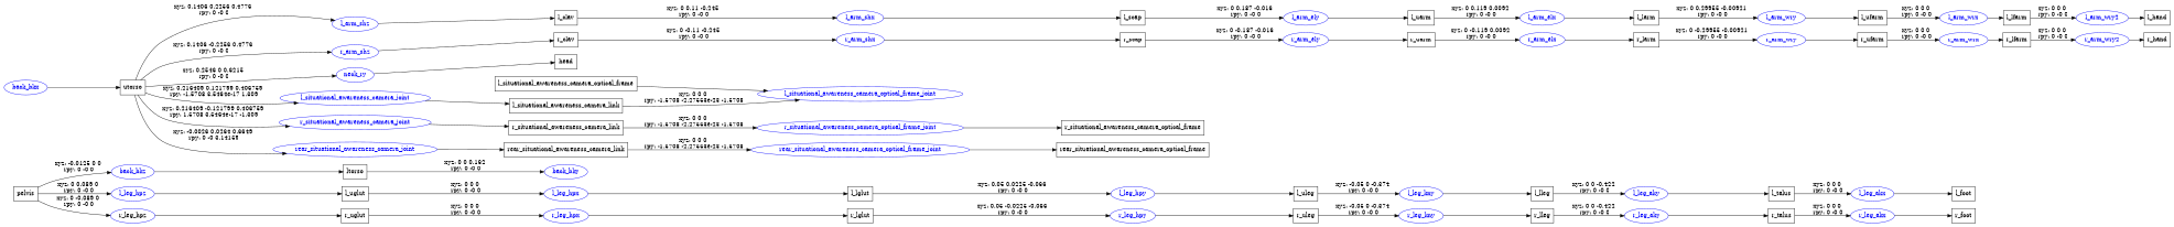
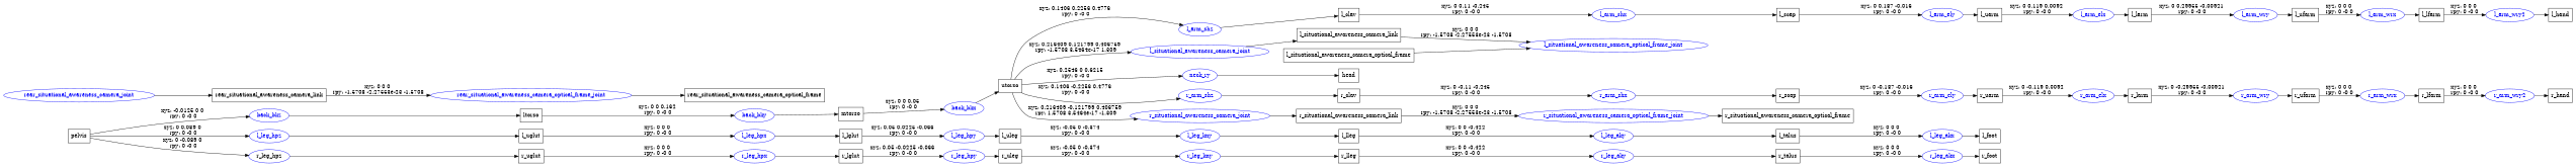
  digraph {
    rankdir=LR
    node [shape=box]
    n1 [label=pelvis]
    back_bkz [color=blue fontcolor=blue shape=ellipse]
    l_leg_hpz [color=blue fontcolor=blue shape=ellipse]
    r_leg_hpz [color=blue fontcolor=black shape=ellipse]
    n5 [label=ltorso]
    n6 [label=l_uglut]
    n7 [label=r_uglut]
    back_bky [color=blue fontcolor=blue shape=ellipse]
+   n9 [label=mtorso]
    back_bkx [color=blue fontcolor=blue shape=ellipse]
    n11 [label=utorso]
    l_arm_shz [color=blue fontcolor=blue shape=ellipse]
    l_situational_awareness_camera_joint [color=blue fontcolor=blue shape=ellipse]
    neck_ry [color=blue fontcolor=blue shape=ellipse]
    r_arm_shz [color=blue fontcolor=blue shape=ellipse]
    r_situational_awareness_camera_joint [color=blue fontcolor=blue shape=ellipse]
    rear_situational_awareness_camera_joint [color=blue fontcolor=blue shape=ellipse]
    n18 [label=l_clav]
    n19 [label=l_situational_awareness_camera_link]
    n20 [label=head]
    n21 [label=r_clav]
    n22 [label=r_situational_awareness_camera_link]
    n23 [label=rear_situational_awareness_camera_link]
    l_arm_shx [color=blue fontcolor=blue shape=ellipse]
    n25 [label=l_scap]
    l_arm_ely [color=blue fontcolor=blue shape=ellipse]
    n27 [label=l_uarm]
    l_arm_elx [color=blue fontcolor=blue shape=ellipse]
    n29 [label=l_larm]
    l_arm_wry [color=blue fontcolor=blue shape=ellipse]
    n31 [label=l_ufarm]
    l_arm_wrx [color=blue fontcolor=blue shape=ellipse]
    n33 [label=l_lfarm]
    l_arm_wry2 [color=blue fontcolor=blue shape=ellipse]
    n35 [label=l_hand]
    l_situational_awareness_camera_optical_frame_joint [color=blue fontcolor=blue shape=ellipse]
    n37 [label=l_situational_awareness_camera_optical_frame]
    r_arm_shx [color=blue fontcolor=blue shape=ellipse]
    n39 [label=r_scap]
    r_arm_ely [color=blue fontcolor=blue shape=ellipse]
    n41 [label=r_uarm]
    r_arm_elx [color=blue fontcolor=blue shape=ellipse]
    n43 [label=r_larm]
    r_arm_wry [color=blue fontcolor=blue shape=ellipse]
    n45 [label=r_ufarm]
    r_arm_wrx [color=blue fontcolor=blue shape=ellipse]
    n47 [label=r_lfarm]
    r_arm_wry2 [color=blue fontcolor=blue shape=ellipse]
    n49 [label=r_hand]
    r_situational_awareness_camera_optical_frame_joint [color=blue fontcolor=blue shape=ellipse]
    n51 [label=r_situational_awareness_camera_optical_frame]
    rear_situational_awareness_camera_optical_frame_joint [color=blue fontcolor=blue shape=ellipse]
    n53 [label=rear_situational_awareness_camera_optical_frame]
    l_leg_hpx [color=blue fontcolor=blue shape=ellipse]
    n55 [label=l_lglut]
    l_leg_hpy [color=blue fontcolor=blue shape=ellipse]
    n57 [label=l_uleg]
    l_leg_kny [color=blue fontcolor=blue shape=ellipse]
    n59 [label=l_lleg]
    l_leg_aky [color=blue fontcolor=blue shape=ellipse]
    n61 [label=l_talus]
    l_leg_akx [color=blue fontcolor=blue shape=ellipse]
    n63 [label=l_foot]
    r_leg_hpx [color=blue fontcolor=blue shape=ellipse]
    n65 [label=r_lglut]
    r_leg_hpy [color=blue fontcolor=blue shape=ellipse]
    n67 [label=r_uleg]
    r_leg_kny [color=blue fontcolor=blue shape=ellipse]
    n69 [label=r_lleg]
    r_leg_aky [color=blue fontcolor=blue shape=ellipse]
    n71 [label=r_talus]
    r_leg_akx [color=blue fontcolor=blue shape=ellipse]
    n73 [label=r_foot]
    n1 -> back_bkz [label="xyz: -0.0125 0 0 \nrpy: 0 -0 0"]
    n1 -> l_leg_hpz [label="xyz: 0 0.089 0 \nrpy: 0 -0 0"]
    n1 -> r_leg_hpz [label="xyz: 0 -0.089 0 \nrpy: 0 -0 0"]
    back_bkz -> n5
    l_leg_hpz -> n6
    r_leg_hpz -> n7
    n5 -> back_bky [label="xyz: 0 0 0.162 \nrpy: 0 -0 0"]
    n6 -> l_leg_hpx [label="xyz: 0 0 0 \nrpy: 0 -0 0"]
    n7 -> r_leg_hpx [label="xyz: 0 0 0 \nrpy: 0 -0 0"]
+   back_bky -> n9
+   n9 -> back_bkx [label="xyz: 0 0 0.05 \nrpy: 0 -0 0"]
    back_bkx -> n11
    n11 -> l_arm_shz [label="xyz: 0.1406 0.2256 0.4776 \nrpy: 0 -0 0"]
    n11 -> l_situational_awareness_camera_joint [label="xyz: 0.216409 0.121799 0.406759 \nrpy: -1.5708 3.5464e-17 1.309"]
    n11 -> neck_ry [label="xyz: 0.2546 0 0.6215 \nrpy: 0 -0 0"]
    n11 -> r_arm_shz [label="xyz: 0.1406 -0.2256 0.4776 \nrpy: 0 -0 0"]
    n11 -> r_situational_awareness_camera_joint [label="xyz: 0.216409 -0.121799 0.406759 \nrpy: 1.5708 3.5464e-17 -1.309"]
-   n11 -> rear_situational_awareness_camera_joint [label="xyz: -0.0026 0.0264 0.6649 \nrpy: 0 -0 3.14159"]
    l_arm_shz -> n18
    l_situational_awareness_camera_joint -> n19
    neck_ry -> n20
    r_arm_shz -> n21
    r_situational_awareness_camera_joint -> n22
    rear_situational_awareness_camera_joint -> n23
    n18 -> l_arm_shx [label="xyz: 0 0.11 -0.245 \nrpy: 0 -0 0"]
    n19 -> l_situational_awareness_camera_optical_frame_joint [label="xyz: 0 0 0 \nrpy: -1.5708 -2.27553e-23 -1.5708"]
    n21 -> r_arm_shx [label="xyz: 0 -0.11 -0.245 \nrpy: 0 -0 0"]
    n22 -> r_situational_awareness_camera_optical_frame_joint [label="xyz: 0 0 0 \nrpy: -1.5708 -2.27553e-23 -1.5708"]
    n23 -> rear_situational_awareness_camera_optical_frame_joint [label="xyz: 0 0 0 \nrpy: -1.5708 -2.27553e-23 -1.5708"]
    l_arm_shx -> n25
    n25 -> l_arm_ely [label="xyz: 0 0.187 -0.016 \nrpy: 0 -0 0"]
    l_arm_ely -> n27
    n27 -> l_arm_elx [label="xyz: 0 0.119 0.0092 \nrpy: 0 -0 0"]
    l_arm_elx -> n29
    n29 -> l_arm_wry [label="xyz: 0 0.29955 -0.00921 \nrpy: 0 -0 0"]
    l_arm_wry -> n31
    n31 -> l_arm_wrx [label="xyz: 0 0 0 \nrpy: 0 -0 0"]
    l_arm_wrx -> n33
    n33 -> l_arm_wry2 [label="xyz: 0 0 0 \nrpy: 0 -0 0"]
    l_arm_wry2 -> n35
    n37 -> l_situational_awareness_camera_optical_frame_joint
    r_arm_shx -> n39
    n39 -> r_arm_ely [label="xyz: 0 -0.187 -0.016 \nrpy: 0 -0 0"]
    r_arm_ely -> n41
    n41 -> r_arm_elx [label="xyz: 0 -0.119 0.0092 \nrpy: 0 -0 0"]
    r_arm_elx -> n43
    n43 -> r_arm_wry [label="xyz: 0 -0.29955 -0.00921 \nrpy: 0 -0 0"]
    r_arm_wry -> n45
    n45 -> r_arm_wrx [label="xyz: 0 0 0 \nrpy: 0 -0 0"]
    r_arm_wrx -> n47
    n47 -> r_arm_wry2 [label="xyz: 0 0 0 \nrpy: 0 -0 0"]
    r_arm_wry2 -> n49
    r_situational_awareness_camera_optical_frame_joint -> n51
    rear_situational_awareness_camera_optical_frame_joint -> n53
    l_leg_hpx -> n55
    n55 -> l_leg_hpy [label="xyz: 0.05 0.0225 -0.066 \nrpy: 0 -0 0"]
    l_leg_hpy -> n57
    n57 -> l_leg_kny [label="xyz: -0.05 0 -0.374 \nrpy: 0 -0 0"]
    l_leg_kny -> n59
    n59 -> l_leg_aky [label="xyz: 0 0 -0.422 \nrpy: 0 -0 0"]
    l_leg_aky -> n61
    n61 -> l_leg_akx [label="xyz: 0 0 0 \nrpy: 0 -0 0"]
    l_leg_akx -> n63
    r_leg_hpx -> n65
    n65 -> r_leg_hpy [label="xyz: 0.05 -0.0225 -0.066 \nrpy: 0 -0 0"]
    r_leg_hpy -> n67
    n67 -> r_leg_kny [label="xyz: -0.05 0 -0.374 \nrpy: 0 -0 0"]
    r_leg_kny -> n69
    n69 -> r_leg_aky [label="xyz: 0 0 -0.422 \nrpy: 0 -0 0"]
    r_leg_aky -> n71
    n71 -> r_leg_akx [label="xyz: 0 0 0 \nrpy: 0 -0 0"]
    r_leg_akx -> n73
  }
